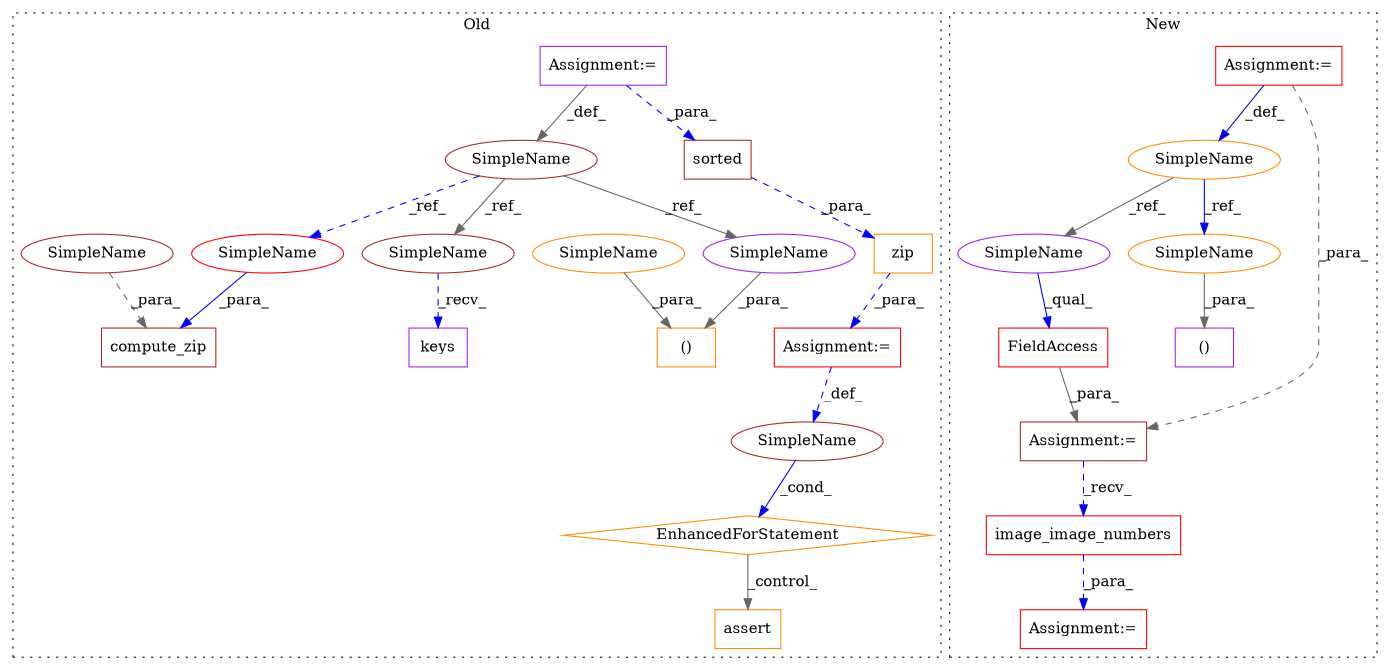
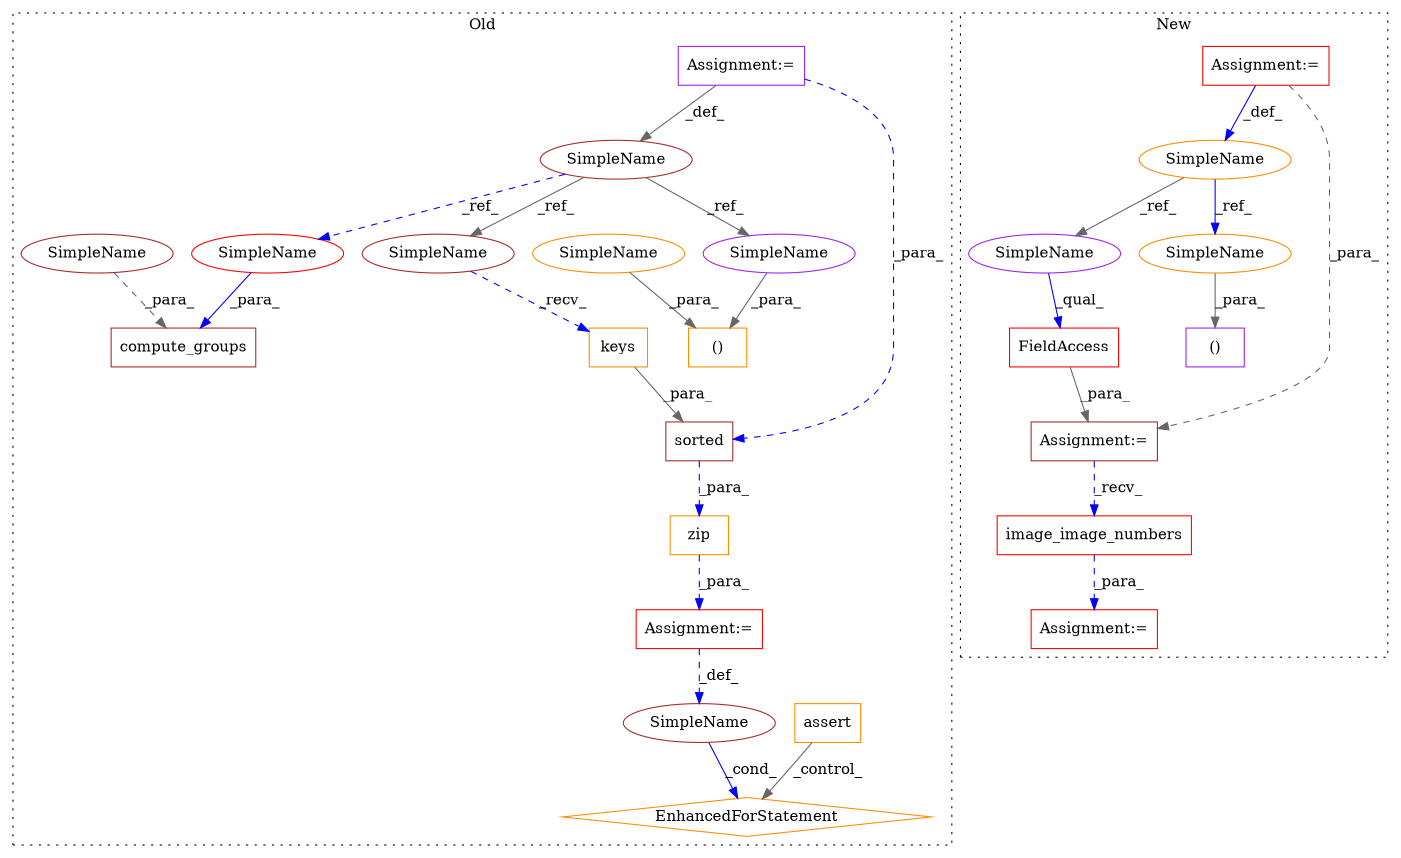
  digraph {
    node [a=42 color=darkorange l=10 s=3992 shape=box]
    edge [color=blue style=solid]
    n1 [a=106 l=60 label="()"]
-   n2 [a=32 color=brown l="15,1" label=compute_zip s="4663,4714"]
+   n2 [a=32 color=brown l="15,1" label=compute_groups s="4663,4714"]
    n3 [color=brown label=SimpleName s=3778 shape=ellipse]
-   n4 [a=32 color=purple l=6 label=keys s=5139]
+   n4 [a=32 l=6 label=keys s=5139]
    n5 [a=32 l="4,1" label=zip s="5102,5146"]
    n6 [a=70 l="83,2" label=EnhancedForStatement s="4982,5147" shape=diamond]
    n7 [a=32 color=brown l="7,1" label=sorted s="5121,5145"]
    n8 [color=brown l=22 label=SimpleName s=5077 shape=ellipse]
    n9 [a=32 l="12,1" label=assert s="5162,5210"]
    n10 [a=7 color=purple label="Assignment:=" s=3778]
    n11 [a=7 color=red l="83,2" label="Assignment:=" s="4982,5147"]
    n12 [color=purple label=SimpleName s=4042 shape=ellipse]
    n13 [color=brown label=SimpleName s=5128 shape=ellipse]
    n14 [color=red label=SimpleName s=4704 shape=ellipse]
    n15 [color=brown l=5 label=SimpleName s=4678 shape=ellipse]
    n16 [l=5 label=SimpleName shape=ellipse]
    n17 [a=32 color=red l=19 label=image_image_numbers s=8344]
    n18 [a=7 color=red l=1 label="Assignment:=" s=8388]
    n19 [a=7 color=red l=9 label="Assignment:=" s=7418]
    n20 [a=106 color=purple l=28 label="()" s=7552]
    n21 [l=9 label=SimpleName s=7418 shape=ellipse]
    n22 [a=22 color=red l=22 label=FieldAccess s=8235]
    n23 [a=7 color=brown l=1 label="Assignment:=" s=8234]
    n24 [color=purple l=9 label=SimpleName s=8235 shape=ellipse]
    n25 [l=9 label=SimpleName s=7571 shape=ellipse]
    subgraph cluster_1 {
      label=Old
      style=dotted
      n1
      n2
      n3
      n4
      n5
      n6
      n7
      n8
      n9
      n10
      n11
      n12
      n13
      n14
      n15
      n16
    }
    subgraph cluster_2 {
      label=New
      style=dotted
      n17
      n18
      n19
      n20
      n21
      n22
      n23
      n24
      n25
    }
    n3 -> n12 [color=gray40 label=_ref_]
    n3 -> n13 [color=gray40 label=_ref_]
    n3 -> n14 [label=_ref_ style=dashed]
+   n4 -> n7 [color=gray40 label=_para_]
    n5 -> n11 [label=_para_ style=dashed]
-   n6 -> n9 [color=gray40 label=_control_]
+   n9 -> n6 [color=gray40 label=_control_]
    n7 -> n5 [label=_para_ style=dashed]
    n8 -> n6 [label=_cond_]
    n10 -> n3 [color=gray40 label=_def_]
    n10 -> n7 [label=_para_ style=dashed]
    n11 -> n8 [label=_def_ style=dashed]
    n12 -> n1 [color=gray40 label=_para_]
    n13 -> n4 [label=_recv_ style=dashed]
    n14 -> n2 [label=_para_]
    n15 -> n2 [color=gray40 label=_para_ style=dashed]
    n16 -> n1 [color=gray40 label=_para_]
    n17 -> n18 [label=_para_ style=dashed]
    n19 -> n21 [label=_def_]
    n19 -> n23 [color=gray40 label=_para_ style=dashed]
    n21 -> n24 [color=gray40 label=_ref_]
    n21 -> n25 [label=_ref_]
    n22 -> n23 [color=gray40 label=_para_]
    n23 -> n17 [label=_recv_ style=dashed]
    n24 -> n22 [label=_qual_]
    n25 -> n20 [color=gray40 label=_para_]
  }
